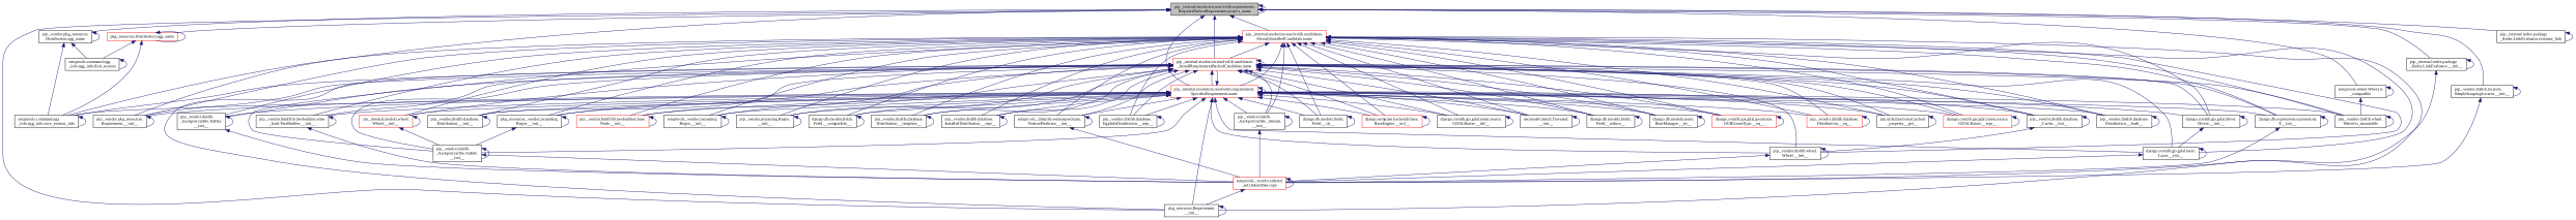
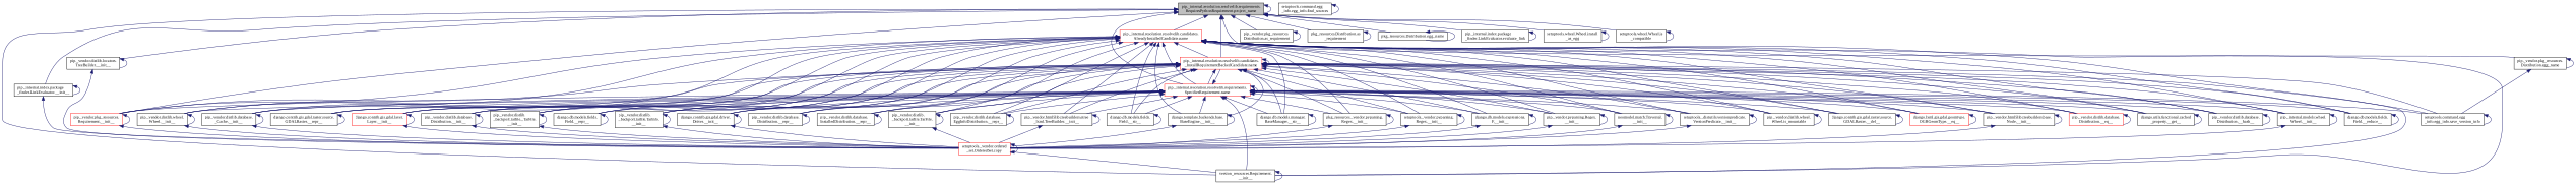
  digraph {
    fontname="Liberation Serif"
    rankdir=TB
    node [color=black fillcolor=white fontname="Liberation Serif" fontsize=10 shape=record style=filled]
    edge [color=midnightblue dir=back fontname="Liberation Serif" fontsize=10 labelfontname=Helvetica labelfontsize=10 style=solid]
    n1 [fillcolor=grey75 fontcolor=black height=0.2 label="pip._internal.resolution.resolvelib.requirements.\lRequiresPythonRequirement.project_name" width=0.4]
-   n2 [height=0.2 label="pip._vendor.pkg_resources.\lRequirement.__init__" width=0.4]
-   n3 [height=0.2 label="pkg_resources.Requirement.\l__init__" width=0.4]
+   n2 [color=red height=0.2 label="pip._vendor.pkg_resources.\lRequirement.__init__" width=0.4]
+   n3 [height=0.2 label="version_resources.Requirement.\l__init__" width=0.4]
    n4 [height=0.2 label="pip._internal.index.package\l_finder.LinkEvaluator.__init__" width=0.4]
-   n5 [height=0.2 label="pip._vendor.distlib.locators.\lSimpleScrapingLocator.__init__" width=0.4]
+   n5 [height=0.2 label="pip._vendor.distlib.locators.\lTreeBuilder.__init__" width=0.4]
+   n6 [height=0.2 label="pip._vendor.pkg_resources.\lDistribution.as_requirement" width=0.4]
+   n7 [height=0.2 label="pkg_resources.Distribution.as\l_requirement" width=0.4]
    n8 [height=0.2 label="pip._vendor.pkg_resources.\lDistribution.egg_name" width=0.4]
-   n9 [color=red height=0.2 label="pkg_resources.Distribution.egg_name" width=0.4]
+   n9 [height=0.2 label="pkg_resources.Distribution.egg_name" width=0.4]
    n10 [height=0.2 label="pip._internal.index.package\l_finder.LinkEvaluator.evaluate_link" width=0.4]
+   n11 [height=0.2 label="setuptools.wheel.Wheel.install\l_as_egg" width=0.4]
    n12 [height=0.2 label="setuptools.wheel.Wheel.is\l_compatible" width=0.4]
    n13 [color=red height=0.2 label="pip._internal.resolution.resolvelib.candidates.\l_InstallRequirementBackedCandidate.name" width=0.4]
    n14 [color=red height=0.2 label="pip._internal.resolution.resolvelib.requirements.\lSpecifierRequirement.name" width=0.4]
    n15 [color=red height=0.2 label="pip._internal.resolution.resolvelib.candidates.\lAlreadyInstalledCandidate.name" width=0.4]
    n16 [color=red height=0.2 label="setuptools._vendor.ordered\l_set.OrderedSet.copy" width=0.4]
    n17 [height=0.2 label="setuptools.command.egg\l_info.egg_info.find_sources" width=0.4]
    n18 [height=0.2 label="setuptools.command.egg\l_info.egg_info.save_version_info" width=0.4]
    n19 [height=0.2 label="pip._vendor.distlib.wheel.\lWheel.is_mountable" width=0.4]
    n20 [height=0.2 label="django.contrib.gis.gdal.raster.source.\lGDALRaster.__del__" width=0.4]
-   n21 [color=red height=0.2 label="django.contrib.gis.gdal.geomtype.\lOGRGeomType.__eq__" width=0.4]
+   n21 [color=red height=0.2 label="django.lxml.gis.gdal.geomtype.\lOGRGeomType.__eq__" width=0.4]
    n22 [color=red height=0.2 label="pip._vendor.distlib.database.\lDistribution.__eq__" width=0.4]
-   n23 [height=0.2 label="pip.utils.functional.cached\l_property.__get__" width=0.4]
+   n23 [height=0.2 label="django.utils.functional.cached\l_property.__get__" width=0.4]
    n24 [height=0.2 label="pip._vendor.distlib.database.\lDistribution.__hash__" width=0.4]
    n25 [height=0.2 label="pip._vendor.distlib.database.\l_Cache.__init__" width=0.4]
    n26 [height=0.2 label="django.contrib.gis.gdal.driver.\lDriver.__init__" width=0.4]
    n27 [height=0.2 label="pip._vendor.distlib.wheel.\lWheel.__init__" width=0.4]
-   n28 [height=0.2 label="django.contrib.gis.gdal.layer.\lLayer.__init__" width=0.4]
+   n28 [color=red height=0.2 label="django.contrib.gis.gdal.layer.\lLayer.__init__" width=0.4]
    n29 [height=0.2 label="pip._vendor.distlib.database.\lDistribution.__init__" width=0.4]
-   n30 [height=0.2 label="django.db.expressions.expressions.\lF.__init__" width=0.4]
-   n31 [color=red height=0.2 label="pip._vendor.html5lib.treebuilders.base.\lNode.__init__" width=0.4]
-   n32 [height=0.2 label="pip._vendor.distlib.\l_backport.tarfile._Stream.\l__init__" width=0.4]
+   n30 [height=0.2 label="django.db.models.expressions.\lF.__init__" width=0.4]
+   n31 [height=0.2 label="pip._vendor.html5lib.treebuilders.base.\lNode.__init__" width=0.4]
+   n32 [height=0.2 label="pip._vendor.distlib.\l_backport.tarfile._TarFile.\l__init__" width=0.4]
    n33 [height=0.2 label="pip._vendor.distlib.\l_backport.tarfile.TarInfo.\l__init__" width=0.4]
    n34 [height=0.2 label="pip._vendor.distlib.\l_backport.tarfile.TarFile.\l__init__" width=0.4]
    n35 [height=0.2 label="pip._vendor.html5lib.treebuilders.etree\l_lxml.TreeBuilder.__init__" width=0.4]
-   n36 [color=red height=0.2 label="django.template.backends.base.\lBaseEngine.__init__" width=0.4]
+   n36 [height=0.2 label="django.template.backends.base.\lBaseEngine.__init__" width=0.4]
    n37 [height=0.2 label="pkg_resources._vendor.pyparsing.\lRegex.__init__" width=0.4]
    n38 [height=0.2 label="setuptools._vendor.pyparsing.\lRegex.__init__" width=0.4]
    n39 [height=0.2 label="pip._vendor.pyparsing.Regex.\l__init__" width=0.4]
    n40 [height=0.2 label="neomodel.match.Traversal.\l__init__" width=0.4]
-   n41 [color=red height=0.2 label="pip._internal.models.wheel.\lWheel.__init__" width=0.4]
+   n41 [height=0.2 label="pip._internal.models.wheel.\lWheel.__init__" width=0.4]
    n42 [height=0.2 label="setuptools._distutils.versionpredicate.\lVersionPredicate.__init__" width=0.4]
    n43 [height=0.2 label="django.db.models.fields.\lField.__reduce__" width=0.4]
-   n44 [color=red height=0.2 label="django.contrib.gis.gdal.raster.source.\lGDALRaster.__repr__" width=0.4]
-   n45 [height=0.2 label="django.db.models.fields.\lField.__compatible__" width=0.4]
-   n46 [height=0.2 label="pip._vendor.distlib.database.\lDistribution.__template__" width=0.4]
+   n44 [height=0.2 label="django.contrib.gis.gdal.raster.source.\lGDALRaster.__repr__" width=0.4]
+   n45 [height=0.2 label="django.db.models.fields.\lField.__repr__" width=0.4]
+   n46 [height=0.2 label="pip._vendor.distlib.database.\lDistribution.__repr__" width=0.4]
    n47 [height=0.2 label="pip._vendor.distlib.database.\lInstalledDistribution.__repr__" width=0.4]
    n48 [height=0.2 label="pip._vendor.distlib.database.\lEggInfoDistribution.__repr__" width=0.4]
    n49 [height=0.2 label="django.db.models.fields.\lField.__str__" width=0.4]
-   n50 [height=0.2 label="django.db.models.raster.\lBaseManager.__str__" width=0.4]
+   n50 [height=0.2 label="django.db.models.manager.\lBaseManager.__str__" width=0.4]
    n1 -> n1
    n1 -> n2
    n1 -> n3
    n1 -> n4
    n1 -> n5
+   n1 -> n6
+   n1 -> n7
    n1 -> n8
    n1 -> n9
    n1 -> n10
+   n1 -> n11
    n1 -> n12
    n1 -> n13
    n1 -> n14
    n1 -> n15
    n2 -> n2
+   n2 -> n16
    n3 -> n3
    n4 -> n4
    n4 -> n16
    n5 -> n5
    n5 -> n16
+   n6 -> n6
+   n7 -> n7
    n8 -> n8
-   n8 -> n17
    n8 -> n18
    n9 -> n9
-   n9 -> n17
-   n9 -> n18
    n10 -> n10
+   n11 -> n11
    n12 -> n12
-   n12 -> n19
    n13 -> n2
    n13 -> n3
    n13 -> n13
    n13 -> n14
    n13 -> n18
    n13 -> n19
    n13 -> n20
    n13 -> n21
    n13 -> n22
    n13 -> n23
    n13 -> n24
    n13 -> n25
    n13 -> n26
    n13 -> n27
    n13 -> n28
    n13 -> n29
    n13 -> n30
    n13 -> n31
    n13 -> n32
    n13 -> n33
    n13 -> n34
    n13 -> n35
    n13 -> n36
    n13 -> n37
    n13 -> n38
    n13 -> n39
    n13 -> n40
    n13 -> n41
    n13 -> n42
    n13 -> n43
    n13 -> n44
    n13 -> n45
    n13 -> n46
    n13 -> n47
    n13 -> n48
    n13 -> n49
    n13 -> n50
    n14 -> n2
    n14 -> n3
    n14 -> n13
    n14 -> n14
    n14 -> n18
    n14 -> n19
    n14 -> n20
    n14 -> n21
    n14 -> n22
    n14 -> n23
    n14 -> n24
    n14 -> n25
    n14 -> n26
    n14 -> n27
    n14 -> n28
    n14 -> n29
    n14 -> n30
    n14 -> n31
    n14 -> n32
    n14 -> n33
    n14 -> n34
    n14 -> n35
    n14 -> n36
    n14 -> n37
    n14 -> n38
    n14 -> n39
    n14 -> n40
    n14 -> n41
    n14 -> n42
    n14 -> n43
    n14 -> n44
    n14 -> n45
    n14 -> n46
    n14 -> n47
    n14 -> n48
    n14 -> n49
    n14 -> n50
    n15 -> n2
    n15 -> n3
    n15 -> n13
    n15 -> n14
    n15 -> n18
    n15 -> n19
    n15 -> n20
    n15 -> n21
    n15 -> n22
    n15 -> n23
    n15 -> n24
    n15 -> n25
    n15 -> n26
    n15 -> n27
    n15 -> n28
    n15 -> n29
    n15 -> n30
    n15 -> n31
    n15 -> n32
    n15 -> n33
    n15 -> n34
    n15 -> n35
    n15 -> n36
    n15 -> n37
    n15 -> n38
    n15 -> n39
    n15 -> n40
    n15 -> n41
    n15 -> n42
    n15 -> n43
    n15 -> n44
    n15 -> n45
    n15 -> n46
    n15 -> n47
    n15 -> n48
    n15 -> n49
    n15 -> n50
    n16 -> n3
    n16 -> n16
    n17 -> n17
    n18 -> n18
    n19 -> n19
    n20 -> n20
    n21 -> n21
    n22 -> n22
    n23 -> n23
    n24 -> n24
-   n25 -> n27
+   n25 -> n16
    n25 -> n25
-   n26 -> n28
+   n26 -> n16
    n26 -> n26
    n27 -> n16
    n27 -> n27
    n28 -> n16
    n28 -> n28
+   n29 -> n16
    n29 -> n29
    n30 -> n16
    n30 -> n30
+   n31 -> n16
    n31 -> n31
    n32 -> n16
    n32 -> n32
    n33 -> n16
    n33 -> n33
    n34 -> n16
    n34 -> n34
    n35 -> n16
    n35 -> n35
+   n36 -> n16
    n36 -> n36
-   n37 -> n33
+   n37 -> n16
    n37 -> n37
+   n38 -> n16
    n38 -> n38
+   n39 -> n16
    n39 -> n39
+   n40 -> n16
    n40 -> n40
-   n41 -> n33
+   n41 -> n16
    n41 -> n41
    n42 -> n16
    n42 -> n42
    n43 -> n43
    n44 -> n44
    n45 -> n45
    n46 -> n46
    n47 -> n47
    n48 -> n48
    n49 -> n49
    n50 -> n50
  }
